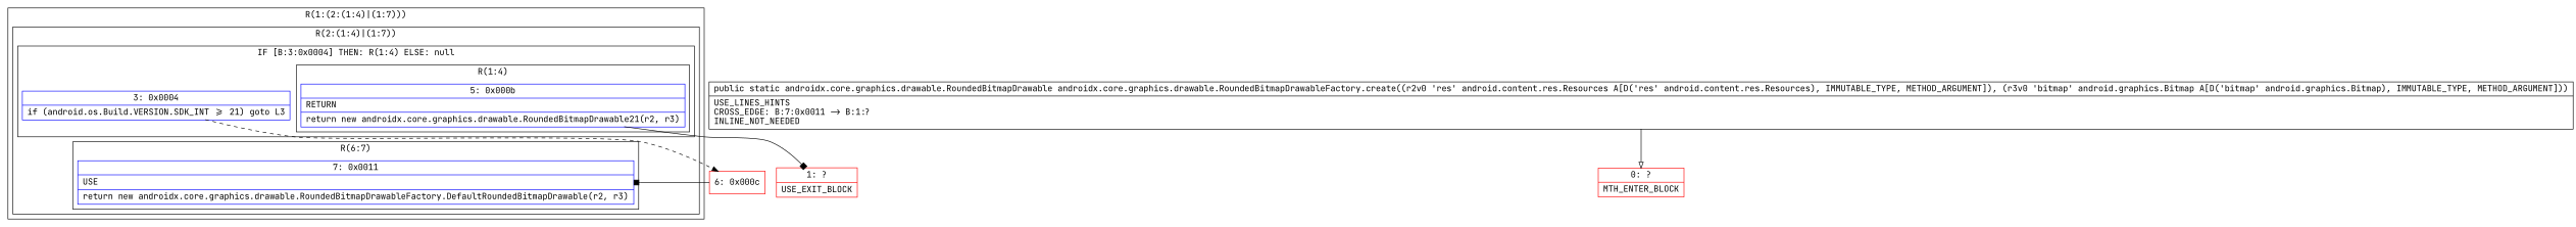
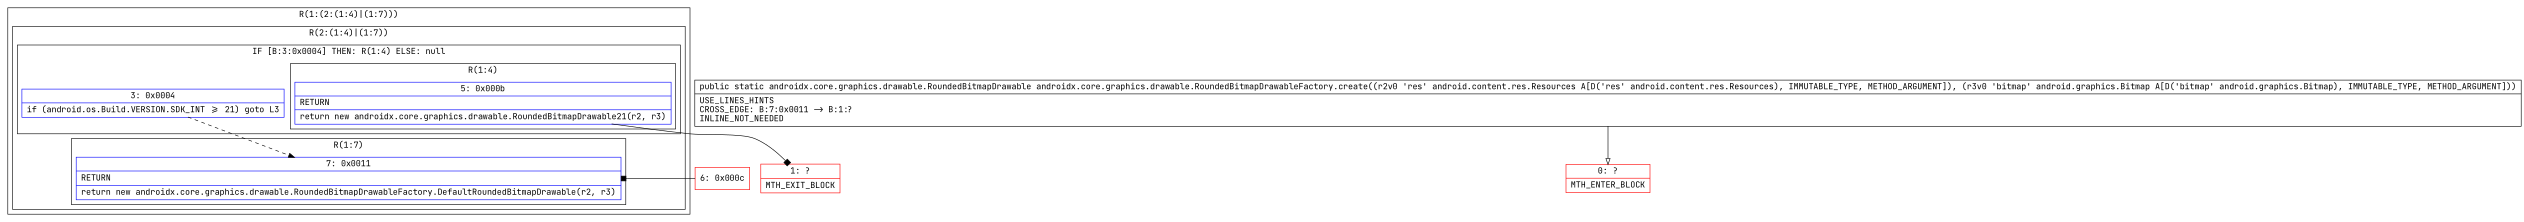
  digraph {
    fontname="JetBrains Mono"
    node [color=blue fontname="JetBrains Mono" shape=record]
    edge [arrowhead=box fontname="JetBrains Mono"]
    n1 [label="{5\:\ 0x000b|RETURN\l|return new androidx.core.graphics.drawable.RoundedBitmapDrawable21(r2, r3)\l}"]
    n2 [label="{3\:\ 0x0004|if (android.os.Build.VERSION.SDK_INT \>= 21) goto L3\l}"]
-   n3 [label="{7\:\ 0x0011|USE\l|return new androidx.core.graphics.drawable.RoundedBitmapDrawableFactory.DefaultRoundedBitmapDrawable(r2, r3)\l}"]
-   n4 [color=red label="{1\:\ ?|USE_EXIT_BLOCK\l}"]
+   n3 [label="{7\:\ 0x0011|RETURN\l|return new androidx.core.graphics.drawable.RoundedBitmapDrawableFactory.DefaultRoundedBitmapDrawable(r2, r3)\l}"]
+   n4 [color=red label="{1\:\ ?|MTH_EXIT_BLOCK\l}"]
    n5 [color=red label="{6\:\ 0x000c}"]
    n6 [color=red label="{0\:\ ?|MTH_ENTER_BLOCK\l}"]
    n7 [label="{public static androidx.core.graphics.drawable.RoundedBitmapDrawable androidx.core.graphics.drawable.RoundedBitmapDrawableFactory.create((r2v0 'res' android.content.res.Resources A[D('res' android.content.res.Resources), IMMUTABLE_TYPE, METHOD_ARGUMENT]), (r3v0 'bitmap' android.graphics.Bitmap A[D('bitmap' android.graphics.Bitmap), IMMUTABLE_TYPE, METHOD_ARGUMENT]))  | USE_LINES_HINTS\lCROSS_EDGE: B:7:0x0011 \-\> B:1:?\lINLINE_NOT_NEEDED\l}" color=""]
    subgraph cluster_1 {
      label="R(1:(2:(1:4)|(1:7)))"
      subgraph cluster_2 {
        label="R(2:(1:4)|(1:7))"
        subgraph cluster_3 {
          label="IF [B:3:0x0004] THEN: R(1:4) ELSE: null"
          n2
          subgraph cluster_4 {
            label="R(1:4)"
            n1
          }
        }
        subgraph cluster_5 {
-         label="R(6:7)"
+         label="R(1:7)"
          n3
        }
      }
    }
    n1 -> n4
-   n2 -> n5 [arrowhead=normal style=dashed]
+   n2 -> n3 [arrowhead=normal style=dashed]
    n5 -> n3
    n7 -> n6 [arrowhead=onormal]
  }
